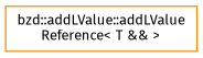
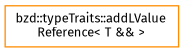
  digraph {
    rankdir=LR
    fontname="Fira Sans"
-   n1 [color=darkorange fillcolor=white fontname="Fira Sans" fontsize=10 height=0.2 label="bzd::addLValue::addLValue\lReference\< T && \>" shape=record style=filled width=0.4]
+   n1 [color=darkorange fillcolor=white fontname="Fira Sans" fontsize=10 height=0.2 label="bzd::typeTraits::addLValue\lReference\< T && \>" shape=record style=filled width=0.4]
  }
